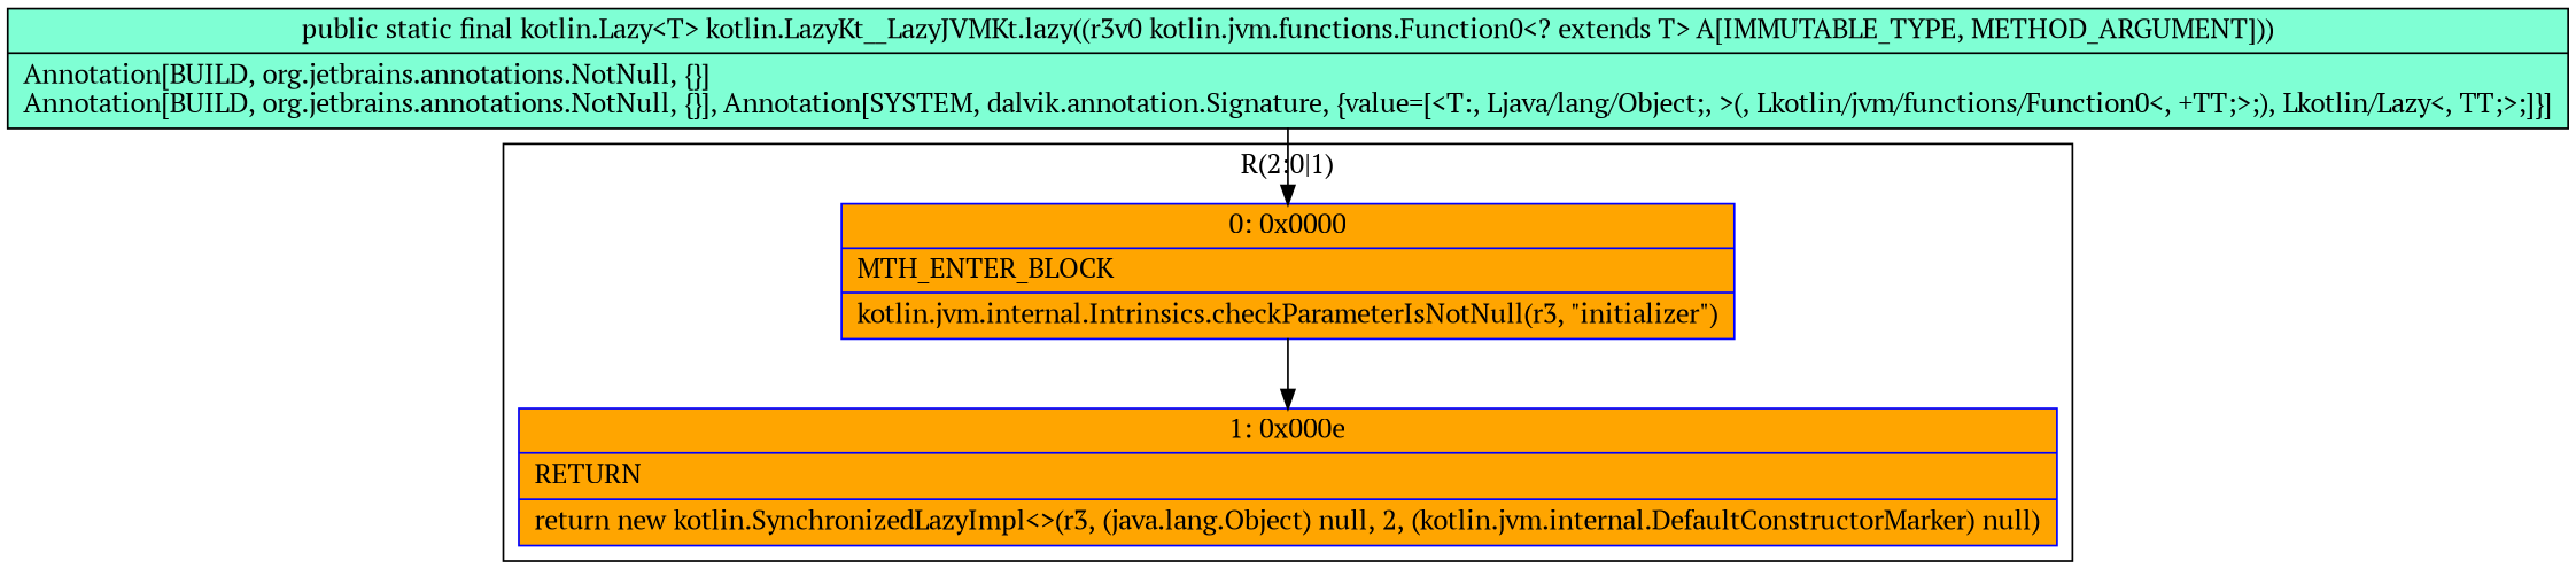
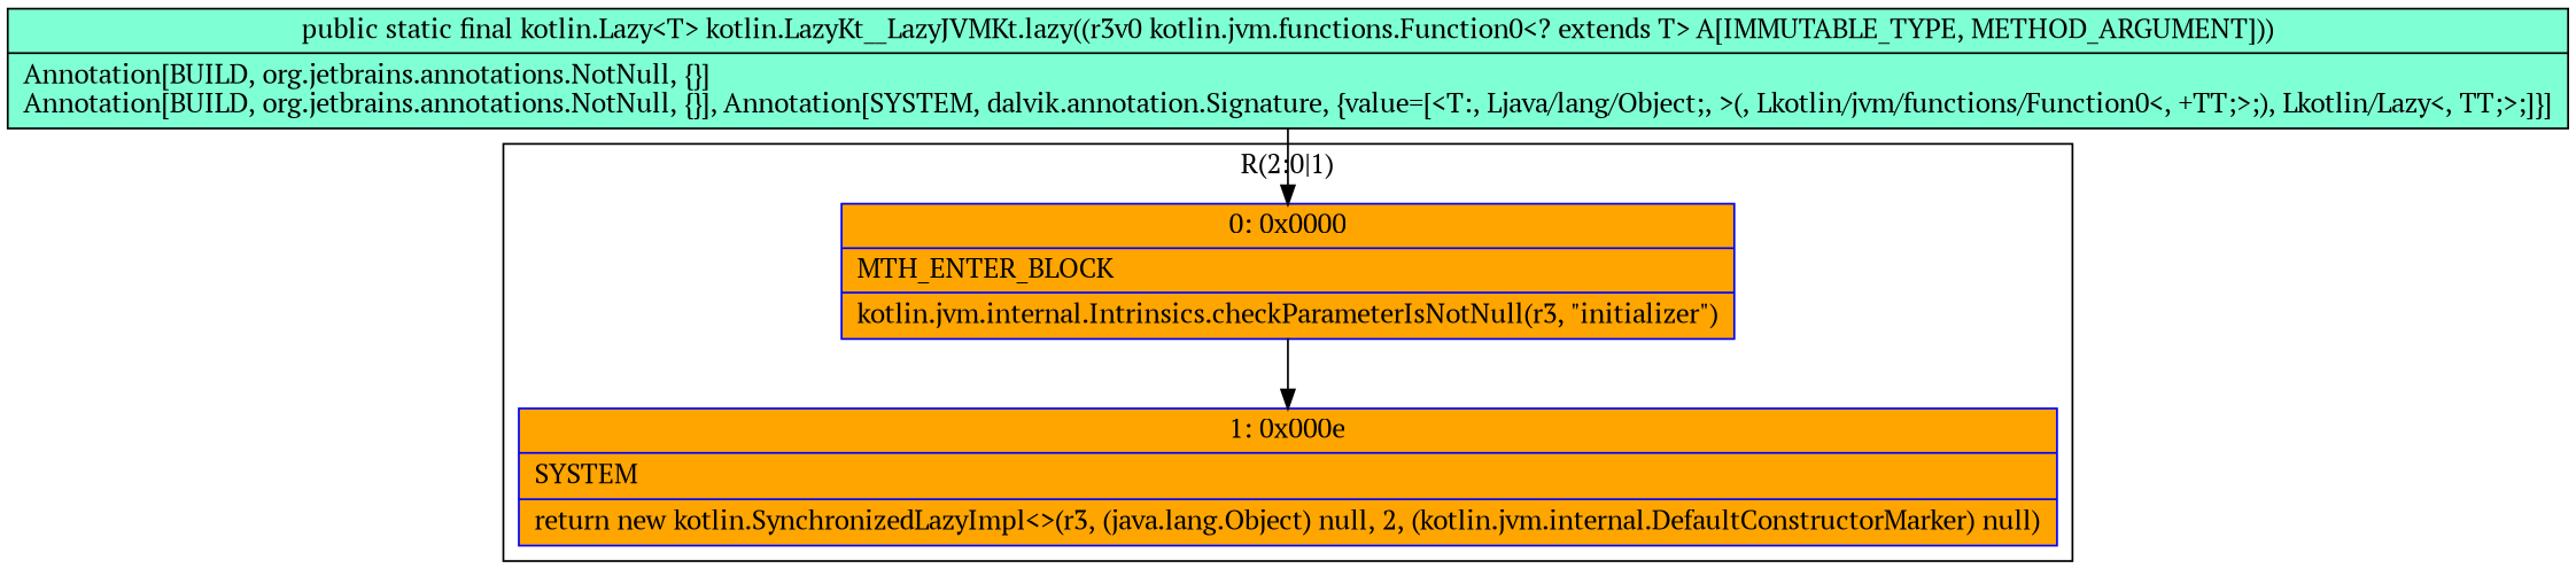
  digraph {
    fontname="PT Serif"
    node [color=blue shape=record style=filled fillcolor=orange fontname="PT Serif"]
    edge [fontname="PT Serif"]
    n1 [label="{0\:\ 0x0000|MTH_ENTER_BLOCK\l|kotlin.jvm.internal.Intrinsics.checkParameterIsNotNull(r3, \"initializer\")\l}"]
-   n2 [label="{1\:\ 0x000e|RETURN\l|return new kotlin.SynchronizedLazyImpl\<\>(r3, (java.lang.Object) null, 2, (kotlin.jvm.internal.DefaultConstructorMarker) null)\l}"]
+   n2 [label="{1\:\ 0x000e|SYSTEM\l|return new kotlin.SynchronizedLazyImpl\<\>(r3, (java.lang.Object) null, 2, (kotlin.jvm.internal.DefaultConstructorMarker) null)\l}"]
    n3 [label="{public static final kotlin.Lazy\<T\> kotlin.LazyKt__LazyJVMKt.lazy((r3v0 kotlin.jvm.functions.Function0\<? extends T\> A[IMMUTABLE_TYPE, METHOD_ARGUMENT]))  | Annotation[BUILD, org.jetbrains.annotations.NotNull, \{\}]\lAnnotation[BUILD, org.jetbrains.annotations.NotNull, \{\}], Annotation[SYSTEM, dalvik.annotation.Signature, \{value=[\<T:, Ljava\/lang\/Object;, \>(, Lkotlin\/jvm\/functions\/Function0\<, +TT;\>;), Lkotlin\/Lazy\<, TT;\>;]\}]\l}" fillcolor=aquamarine color=""]
    subgraph cluster_1 {
      label="R(2:0|1)"
      n1
      n2
    }
    n1 -> n2
    n3 -> n1
  }
